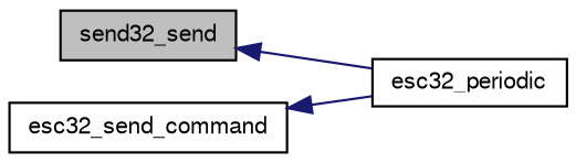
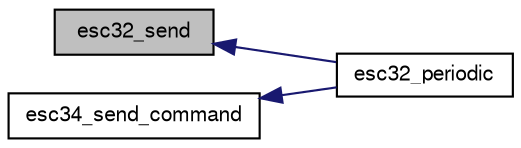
  digraph {
    rankdir=LR
    node [color=black fillcolor=white fontname=FreeSans fontsize=10 shape=record style=filled]
    edge [color=midnightblue dir=back fontname=FreeSans fontsize=10 labelfontname=FreeSans labelfontsize=10 style=solid]
-   n1 [fillcolor=grey75 fontcolor=black height=0.2 label=send32_send width=0.4]
+   n1 [fillcolor=grey75 fontcolor=black height=0.2 label=esc32_send width=0.4]
    n2 [height=0.2 label=esc32_periodic width=0.4]
-   n3 [height=0.2 label=esc32_send_command width=0.4]
+   n3 [height=0.2 label=esc34_send_command width=0.4]
    n1 -> n2
    n3 -> n2
  }
